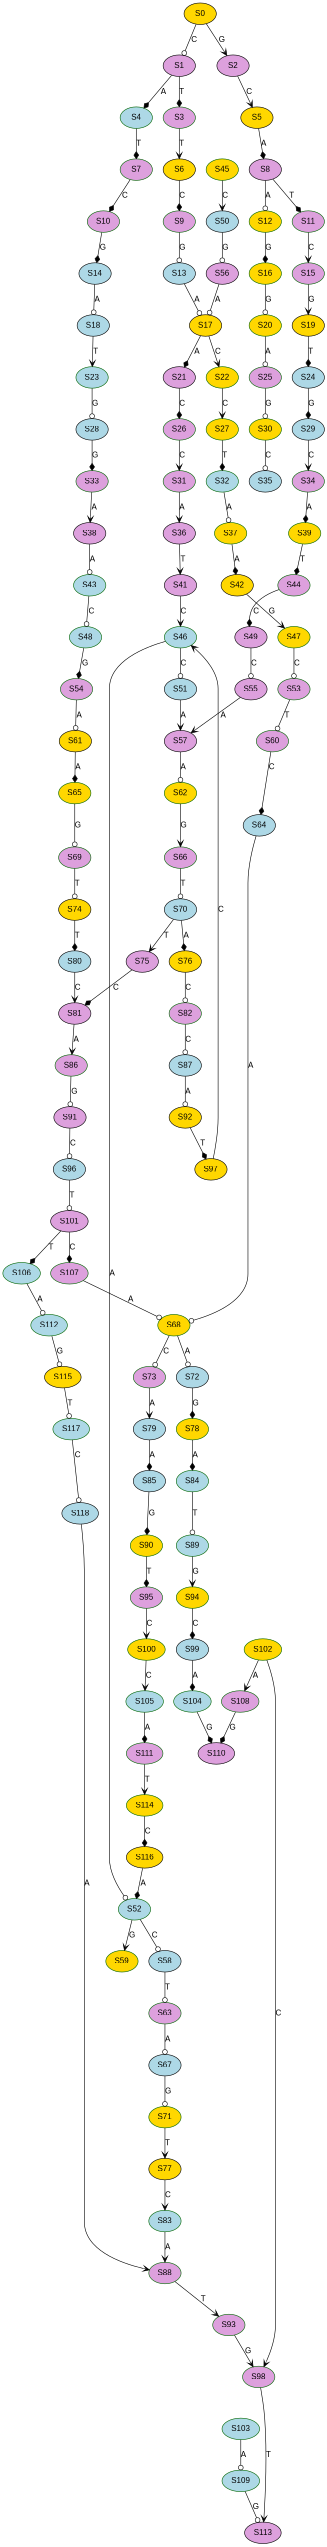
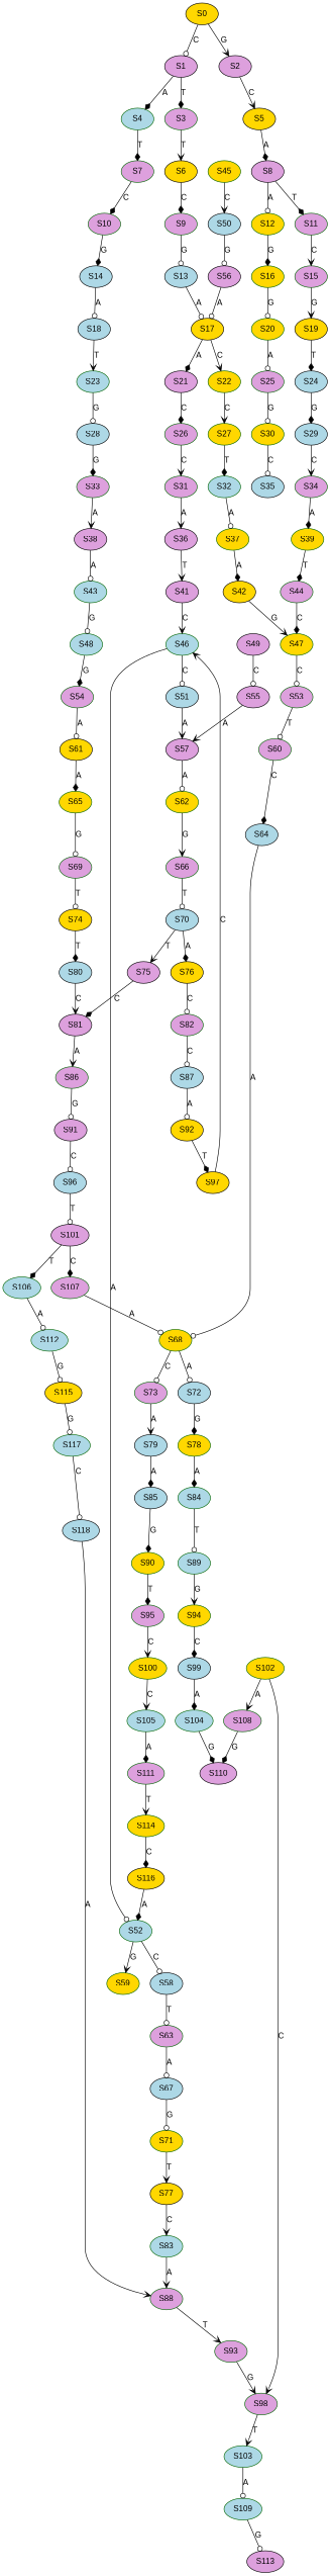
  strict digraph {
    fontname="Liberation Sans"
    node [color=darkgreen fillcolor=plum fontname="Liberation Sans" style=filled]
    edge [arrowhead=odot fontname="Liberation Sans"]
    S0 [color=black fillcolor=gold]
    S1 [color=black]
    S2 [color=black]
    S3
    S4 [fillcolor=lightblue]
    S5 [color=black fillcolor=gold]
    S6 [color=black fillcolor=gold]
    S7
    S8 [color=black]
    S9
    S10
    S11
    S12 [fillcolor=gold]
    S13 [color=black fillcolor=lightblue]
    S14 [color=black fillcolor=lightblue]
    S15
    S16 [fillcolor=gold]
    S17 [color=black fillcolor=gold]
    S18 [color=black fillcolor=lightblue]
    S19 [color=black fillcolor=gold]
    S20 [fillcolor=gold]
    S21 [color=black]
    S22 [fillcolor=gold]
    S23 [fillcolor=lightblue]
    S24 [color=black fillcolor=lightblue]
    S25
    S26
    S27 [fillcolor=gold]
    S28 [color=black fillcolor=lightblue]
    S29 [color=black fillcolor=lightblue]
    S30 [fillcolor=gold]
    S31
    S32 [fillcolor=lightblue]
    S33
    S34
    S35 [color=black fillcolor=lightblue]
    S36 [color=black]
    S37 [fillcolor=gold]
    S38 [color=black]
    S39 [fillcolor=gold]
    S41 [color=black]
    S42 [color=black fillcolor=gold]
    S43 [fillcolor=lightblue]
    S44
    S46 [fillcolor=lightblue]
    S47 [fillcolor=gold]
    S48 [fillcolor=lightblue]
    S49 [color=black]
    S45 [fillcolor=gold]
    S50 [color=black fillcolor=lightblue]
    S51 [color=black fillcolor=lightblue]
    S52 [fillcolor=lightblue]
    S53
    S54
    S55 [color=black]
    S56 [color=black]
    S57 [color=black]
    S58 [color=black fillcolor=lightblue]
    S59 [fillcolor=gold]
    S60
    S61 [color=black fillcolor=gold]
    S62 [fillcolor=gold]
    S63
    S64 [color=black fillcolor=lightblue]
    S65 [fillcolor=gold]
    S66
    S67 [color=black fillcolor=lightblue]
    S68 [fillcolor=gold]
    S69
    S70 [color=black fillcolor=lightblue]
    S71 [fillcolor=gold]
    S72 [color=black fillcolor=lightblue]
    S73
    S74 [color=black fillcolor=gold]
    S75 [color=black]
    S76 [color=black fillcolor=gold]
    S77 [color=black fillcolor=gold]
    S78 [fillcolor=gold]
    S79 [color=black fillcolor=lightblue]
    S80 [color=black fillcolor=lightblue]
    S81 [color=black]
    S82
    S83 [fillcolor=lightblue]
    S84 [fillcolor=lightblue]
    S85 [color=black fillcolor=lightblue]
    S86
    S87 [color=black fillcolor=lightblue]
    S88
    S89 [fillcolor=lightblue]
    S90 [fillcolor=gold]
    S91 [color=black]
    S92 [color=black fillcolor=gold]
    S93
    S94 [fillcolor=gold]
    S95
    S96 [color=black fillcolor=lightblue]
    S97 [color=black fillcolor=gold]
    S98
    S99 [color=black fillcolor=lightblue]
    S100 [fillcolor=gold]
    S101 [color=black]
    S103 [fillcolor=lightblue]
    S104 [fillcolor=lightblue]
    S105 [fillcolor=lightblue]
    S106 [fillcolor=lightblue]
    S107
    S102 [fillcolor=gold]
    S108
    S109 [fillcolor=lightblue]
    S110 [color=black]
    S111
    S112 [fillcolor=lightblue]
    S113 [color=black]
    S114 [fillcolor=gold]
    S115 [color=black fillcolor=gold]
    S116 [color=black fillcolor=gold]
    S117 [fillcolor=lightblue]
    S118 [color=black fillcolor=lightblue]
    S0 -> S1 [label=C]
    S0 -> S2 [arrowhead=vee label=G]
    S1 -> S3 [arrowhead=diamond label=T]
    S1 -> S4 [arrowhead=diamond label=A]
    S2 -> S5 [arrowhead=vee label=C]
    S3 -> S6 [arrowhead=vee label=T]
    S4 -> S7 [arrowhead=diamond label=T]
    S5 -> S8 [arrowhead=diamond label=A]
    S6 -> S9 [arrowhead=diamond label=C]
    S7 -> S10 [arrowhead=diamond label=C]
    S8 -> S11 [arrowhead=diamond label=T]
    S8 -> S12 [label=A]
    S9 -> S13 [label=G]
    S10 -> S14 [arrowhead=diamond label=G]
    S11 -> S15 [arrowhead=vee label=C]
    S12 -> S16 [arrowhead=diamond label=G]
    S13 -> S17 [label=A]
    S14 -> S18 [label=A]
    S15 -> S19 [arrowhead=vee label=G]
    S16 -> S20 [label=G]
    S17 -> S21 [arrowhead=diamond label=A]
    S17 -> S22 [arrowhead=vee label=C]
    S18 -> S23 [arrowhead=vee label=T]
    S19 -> S24 [arrowhead=diamond label=T]
    S20 -> S25 [label=A]
    S21 -> S26 [arrowhead=diamond label=C]
    S22 -> S27 [arrowhead=vee label=C]
    S23 -> S28 [label=G]
    S24 -> S29 [arrowhead=diamond label=G]
    S25 -> S30 [label=G]
    S26 -> S31 [arrowhead=vee label=C]
    S27 -> S32 [arrowhead=diamond label=T]
    S28 -> S33 [arrowhead=diamond label=G]
    S29 -> S34 [arrowhead=vee label=C]
    S30 -> S35 [label=C]
    S31 -> S36 [arrowhead=vee label=A]
    S32 -> S37 [label=A]
    S33 -> S38 [arrowhead=vee label=A]
    S34 -> S39 [arrowhead=diamond label=A]
    S36 -> S41 [arrowhead=vee label=T]
    S37 -> S42 [arrowhead=diamond label=A]
    S38 -> S43 [label=A]
    S39 -> S44 [arrowhead=diamond label=T]
    S41 -> S46 [arrowhead=vee label=C]
    S42 -> S47 [arrowhead=vee label=G]
-   S43 -> S48 [label=C]
-   S44 -> S49 [arrowhead=diamond label=C]
+   S43 -> S48 [label=G]
+   S44 -> S47 [arrowhead=diamond label=C]
    S46 -> S51 [label=C]
    S46 -> S52 [label=A]
    S47 -> S53 [label=C]
    S48 -> S54 [arrowhead=diamond label=G]
    S49 -> S55 [label=C]
    S45 -> S50 [arrowhead=vee label=C]
    S50 -> S56 [label=G]
    S51 -> S57 [arrowhead=vee label=A]
    S52 -> S58 [label=C]
    S52 -> S59 [arrowhead=vee label=G]
    S53 -> S60 [label=T]
    S54 -> S61 [label=A]
    S55 -> S57 [arrowhead=vee label=A]
    S56 -> S17 [label=A]
    S57 -> S62 [label=A]
    S58 -> S63 [label=T]
    S60 -> S64 [arrowhead=diamond label=C]
    S61 -> S65 [arrowhead=diamond label=A]
    S62 -> S66 [arrowhead=vee label=G]
    S63 -> S67 [label=A]
    S64 -> S68 [label=A]
    S65 -> S69 [label=G]
    S66 -> S70 [label=T]
    S67 -> S71 [label=G]
    S68 -> S72 [label=A]
    S68 -> S73 [label=C]
    S69 -> S74 [label=T]
    S70 -> S75 [arrowhead=vee label=T]
    S70 -> S76 [arrowhead=diamond label=A]
    S71 -> S77 [arrowhead=vee label=T]
    S72 -> S78 [arrowhead=diamond label=G]
    S73 -> S79 [arrowhead=vee label=A]
    S74 -> S80 [arrowhead=diamond label=T]
    S75 -> S81 [arrowhead=diamond label=C]
    S76 -> S82 [label=C]
    S77 -> S83 [arrowhead=vee label=C]
    S78 -> S84 [arrowhead=diamond label=A]
    S79 -> S85 [arrowhead=diamond label=A]
    S80 -> S81 [arrowhead=vee label=C]
    S81 -> S86 [arrowhead=vee label=A]
    S82 -> S87 [label=C]
    S83 -> S88 [arrowhead=vee label=A]
    S84 -> S89 [label=T]
    S85 -> S90 [arrowhead=diamond label=G]
    S86 -> S91 [label=G]
    S87 -> S92 [label=A]
    S88 -> S93 [arrowhead=vee label=T]
    S89 -> S94 [arrowhead=vee label=G]
    S90 -> S95 [arrowhead=diamond label=T]
    S91 -> S96 [label=C]
    S92 -> S97 [arrowhead=diamond label=T]
    S93 -> S98 [arrowhead=vee label=G]
    S94 -> S99 [arrowhead=diamond label=C]
    S95 -> S100 [arrowhead=vee label=C]
    S96 -> S101 [label=T]
    S97 -> S46 [arrowhead=vee label=C]
-   S98 -> S113 [arrowhead=vee label=T]
+   S98 -> S103 [arrowhead=vee label=T]
    S99 -> S104 [arrowhead=diamond label=A]
    S100 -> S105 [arrowhead=vee label=C]
    S101 -> S106 [arrowhead=diamond label=T]
    S101 -> S107 [arrowhead=diamond label=C]
    S103 -> S109 [label=A]
    S104 -> S110 [arrowhead=diamond label=G]
    S105 -> S111 [arrowhead=diamond label=A]
    S106 -> S112 [label=A]
    S107 -> S68 [label=A]
    S102 -> S98 [arrowhead=vee label=C]
    S102 -> S108 [arrowhead=vee label=A]
    S108 -> S110 [arrowhead=diamond label=G]
    S109 -> S113 [label=G]
    S111 -> S114 [arrowhead=vee label=T]
    S112 -> S115 [label=G]
    S114 -> S116 [arrowhead=diamond label=C]
-   S115 -> S117 [label=T]
+   S115 -> S117 [label=G]
    S116 -> S52 [arrowhead=diamond label=A]
    S117 -> S118 [label=C]
    S118 -> S88 [arrowhead=vee label=A]
  }
